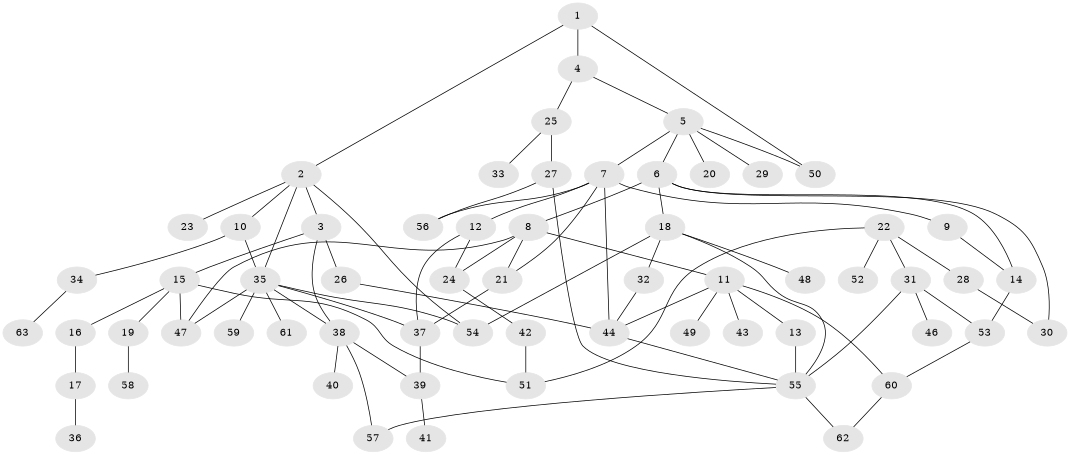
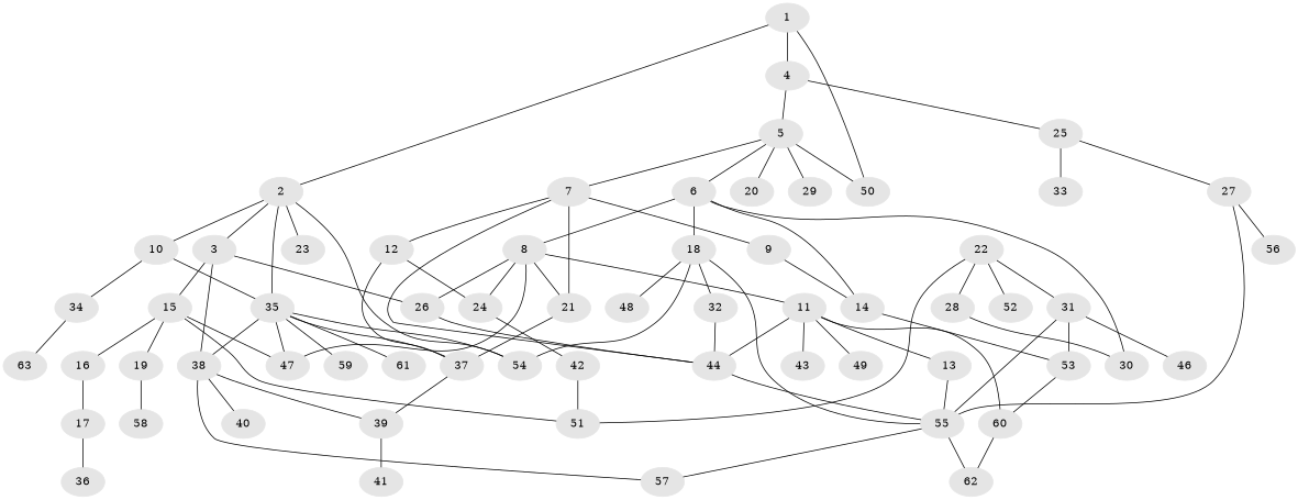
  graph {
    node [color=gray90 style=filled]
    1
    2
    4
    50
    3
    10
    23
    35
    54
    5
    25
    15
    26
    38
    34
    47
    37
    59
    61
    16
    19
    51
    44
    39
    40
    57
    6
    7
    20
    29
    27
    33
    8
    18
    30
    14
    9
    12
    21
    56
    11
    24
    55
    32
    48
    22
    28
    31
    52
    13
    43
    49
    60
    42
    53
    63
    62
    17
    58
    36
    46
    41
    1 -- 2
    1 -- 4
    1 -- 50
    2 -- 3
    2 -- 10
    2 -- 23
    2 -- 35
    2 -- 54
    4 -- 5
    4 -- 25
    3 -- 15
    3 -- 26
    3 -- 38
    10 -- 35
    10 -- 34
    35 -- 54
    35 -- 38
    35 -- 47
    35 -- 37
    35 -- 59
    35 -- 61
    5 -- 50
    5 -- 6
    5 -- 7
    5 -- 20
    5 -- 29
    25 -- 27
    25 -- 33
    15 -- 47
    15 -- 16
    15 -- 19
    15 -- 51
    26 -- 44
    38 -- 39
    38 -- 40
    38 -- 57
    34 -- 63
    37 -- 39
    16 -- 17
    19 -- 58
    44 -- 55
    39 -- 41
    6 -- 8
    6 -- 18
    6 -- 30
    6 -- 14
    7 -- 44
    7 -- 9
    7 -- 12
    7 -- 21
-   7 -- 56
    27 -- 56
    27 -- 55
+   8 -- 26
    8 -- 47
    8 -- 21
    8 -- 11
    8 -- 24
    18 -- 54
    18 -- 55
    18 -- 32
    18 -- 48
    14 -- 53
    9 -- 14
    12 -- 37
    12 -- 24
    21 -- 37
    11 -- 44
    11 -- 13
    11 -- 43
    11 -- 49
    11 -- 60
    24 -- 42
    55 -- 57
    55 -- 62
    32 -- 44
    22 -- 51
    22 -- 28
    22 -- 31
    22 -- 52
    28 -- 30
    31 -- 55
    31 -- 53
    31 -- 46
    13 -- 55
    60 -- 62
    42 -- 51
    53 -- 60
    17 -- 36
  }
